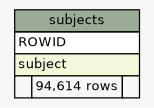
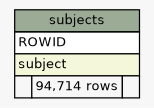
  digraph {
    bgcolor="#f7f7f7"
    fontname=Helvetica
    fontsize=11
    nodesep=0.18
    rankdir=RL
    ranksep=0.46
-   n1 [fontname=Helvetica fontsize=11 label=<     <TABLE BORDER="0" CELLBORDER="1" CELLSPACING="0" BGCOLOR="#ffffff">       <TR><TD COLSPAN="3" BGCOLOR="#9bab96" ALIGN="CENTER">subjects</TD></TR>       <TR><TD PORT="ROWID" COLSPAN="3" ALIGN="LEFT">ROWID</TD></TR>       <TR><TD PORT="subject" COLSPAN="3" BGCOLOR="#f4f7da" ALIGN="LEFT">subject</TD></TR>       <TR><TD ALIGN="LEFT" BGCOLOR="#f7f7f7">  </TD><TD ALIGN="RIGHT" BGCOLOR="#f7f7f7">94,614 rows</TD><TD ALIGN="RIGHT" BGCOLOR="#f7f7f7">  </TD></TR>     </TABLE>> shape=plaintext]
+   n1 [fontname=Helvetica fontsize=11 label=<     <TABLE BORDER="0" CELLBORDER="1" CELLSPACING="0" BGCOLOR="#ffffff">       <TR><TD COLSPAN="3" BGCOLOR="#9bab96" ALIGN="CENTER">subjects</TD></TR>       <TR><TD PORT="ROWID" COLSPAN="3" ALIGN="LEFT">ROWID</TD></TR>       <TR><TD PORT="subject" COLSPAN="3" BGCOLOR="#f4f7da" ALIGN="LEFT">subject</TD></TR>       <TR><TD ALIGN="LEFT" BGCOLOR="#f7f7f7">  </TD><TD ALIGN="RIGHT" BGCOLOR="#f7f7f7">94,714 rows</TD><TD ALIGN="RIGHT" BGCOLOR="#f7f7f7">  </TD></TR>     </TABLE>> shape=plaintext]
  }
